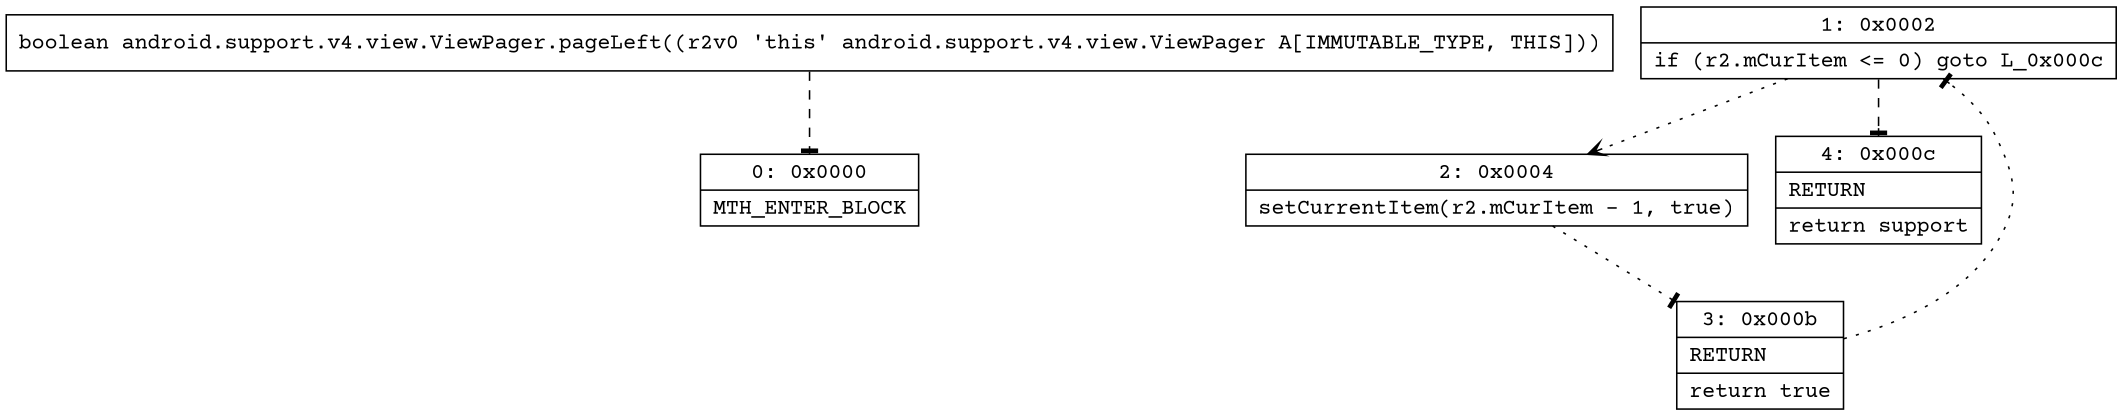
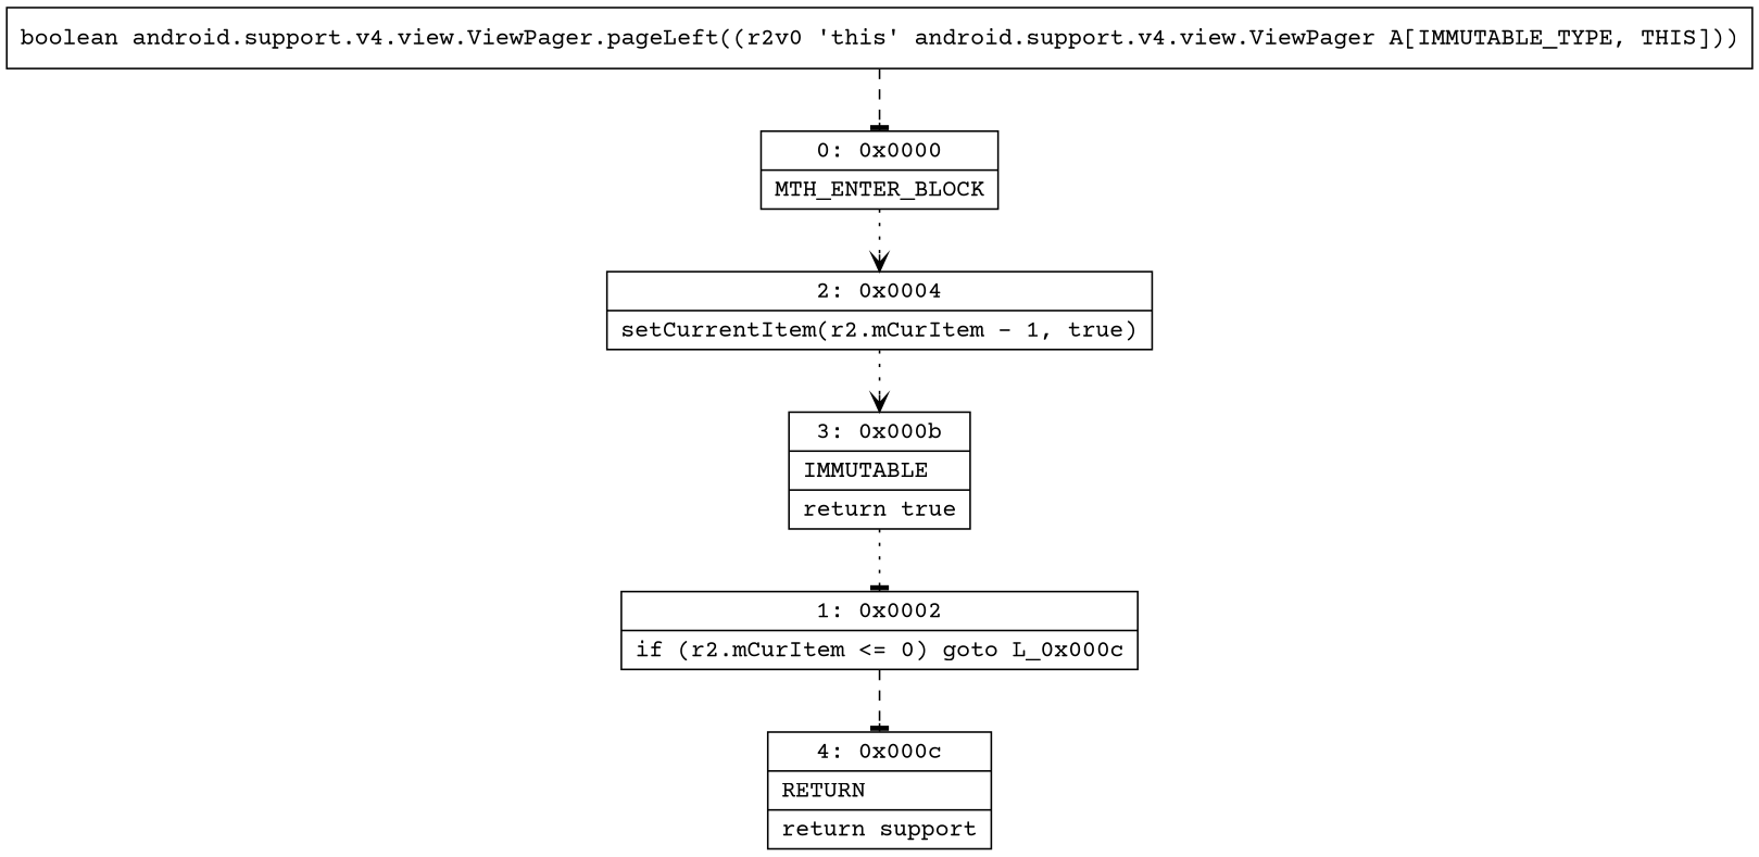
  digraph {
    fontname="Courier Prime"
    node [fontname="Courier Prime" shape=record]
    edge [arrowhead=tee fontname="Courier Prime" style=dotted]
    n1 [label="{0\:\ 0x0000|MTH_ENTER_BLOCK\l}"]
    n2 [label="{1\:\ 0x0002|if (r2.mCurItem \<= 0) goto L_0x000c\l}"]
    n3 [label="{2\:\ 0x0004|setCurrentItem(r2.mCurItem \- 1, true)\l}"]
    n4 [label="{4\:\ 0x000c|RETURN\l|return support\l}"]
-   n5 [label="{3\:\ 0x000b|RETURN\l|return true\l}"]
+   n5 [label="{3\:\ 0x000b|IMMUTABLE\l|return true\l}"]
    n6 [label="{boolean android.support.v4.view.ViewPager.pageLeft((r2v0 'this' android.support.v4.view.ViewPager A[IMMUTABLE_TYPE, THIS])) }"]
-   n2 -> n3 [arrowhead=vee]
+   n1 -> n3 [arrowhead=vee]
    n2 -> n4 [style=dashed]
-   n3 -> n5
+   n3 -> n5 [arrowhead=vee]
    n5 -> n2
    n6 -> n1 [style=dashed]
  }
